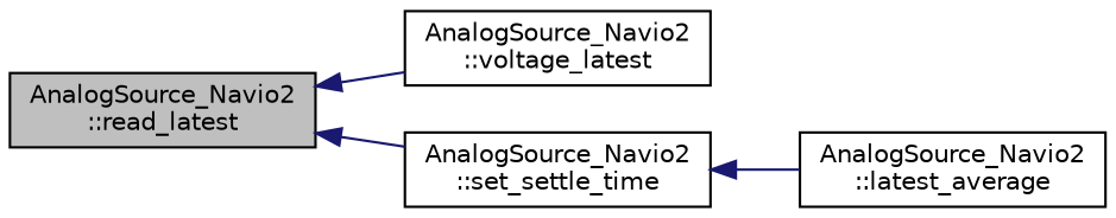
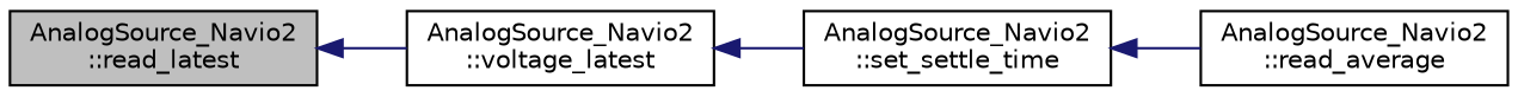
  digraph {
    rankdir=LR
    node [color=black fillcolor=white fontname=Helvetica fontsize=10 shape=record style=filled]
    edge [color=midnightblue dir=back fontname=Helvetica fontsize=10 labelfontname=Helvetica labelfontsize=10 style=solid]
    n1 [fillcolor=grey75 fontcolor=black height=0.2 label="AnalogSource_Navio2\l::read_latest" width=0.4]
    n2 [height=0.2 label="AnalogSource_Navio2\l::voltage_latest" width=0.4]
-   n3 [height=0.2 label="AnalogSource_Navio2\l::latest_average" width=0.4]
+   n3 [height=0.2 label="AnalogSource_Navio2\l::read_average" width=0.4]
    n4 [height=0.2 label="AnalogSource_Navio2\l::set_settle_time" width=0.4]
    n1 -> n2
-   n1 -> n4
+   n2 -> n4
    n4 -> n3
  }
